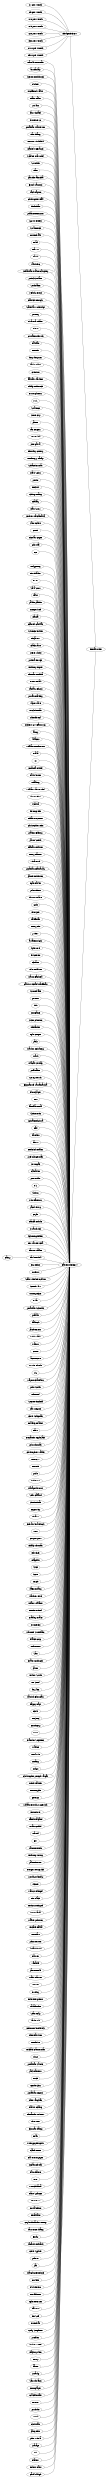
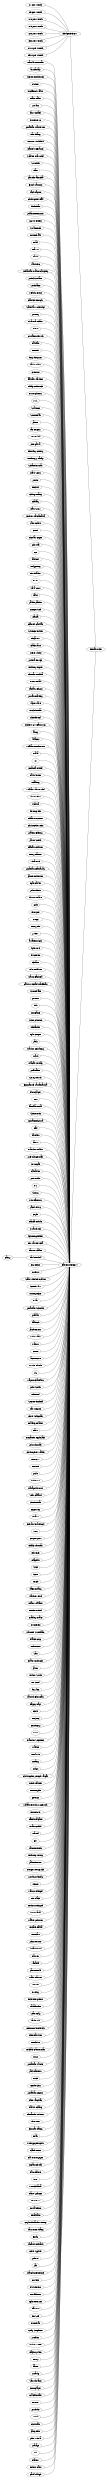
  graph {
    rankdir=LR
    n1 [label=HentaiWriter]
    Pledges503677
    Patreons503677
    "$1 per Month"
    "$5 per Month"
    "$10 per Month"
    "$15 per Month"
    "$20 per Month"
    "$50 per Month"
    "$100 per Month"
    "$500 per Month"
    "Harold Donoman"
    arneanka2
    "Steven Hoskinson"
    ololoev
    "Archfiend Malus"
    "Baku Haku"
    "yuri lins"
    "Ian Michael"
    drsteiner12
    "Jonathan Masterson"
    "Fan Zhang"
    "Kenton Winkfield"
    "Daniel McBrayer"
    "Scarker Navrodel"
    Sozoshin
    Lam
    "gabriele almeida"
    "Brock Samson"
    "Zack Layton"
    "Christopher Hall"
    theheisan
    "Johan Pettersson"
    "Cyrus Queen"
    "Sura-Resch"
    "museeb alk"
    Brad
    "Ha Wu"
    David
    rahvin96
    "Sebastian Avalon-Caughey"
    "Jorick Soriano"
    Soulmaker
    "Melody Rose"
    "Patrick Keough"
    "Stanislav Vodetskyi"
    Jeremy
    "Lizaveta Kitaev"
    Pierre
    CrusaderofTruth
    Dahlian
    Frenxir
    "derp derpson"
    darkwolf08
    Crimson
    "alastair dawkins"
    "Philip Rebstock"
    "D.Morpheous"
    "M S"
    StratAce
-   "Some Guy"
+   "Some Guy" [label="Some Brah"]
    James
    "Ian Rogers"
    "steven hill"
    "jose garza"
    "Timothy Conmy"
    "Anthony J. Latlip"
    "Sebastien Azar"
    "Dark Scion"
    Justin
    Dechuri
    "Ching Huang"
    Haklay
    "Alan Snow"
    "Andrew Lacsamana"
    "Sam Ackers"
    Curtis
    "Nicolas Coget"
    Chirutai
    CK
+   kaldonis
    Holypenny
    Timeblader
    "E. H."
    "Sara Snow"
    Tabs
    "Jakkin Jakkin"
    meeporized
    Pascal
    "Gabriel Casillas"
    "Suketchi Bukku"
    Ninja1011
    Blackwave
    "Steve White"
    "Joshua Hough"
    "Anthony Lopez"
    "thomas medina"
    "Brett Kozak"
    "Zachary Flynn"
    "Jordan Barkley"
    VaporWave
    DrChristmas
    silentfire64
    "Robert C M Passovoy"
    lancy
    rada660
    "William Pemberton"
    Draka
    K
    "Amanda Piskel"
    "David Dunn"
    sofaking
    "William Van Orsdel"
    ohnomelon
    Sharka
    devongreen
    "Aidan O&#39;Connor"
    "Christopher Kim"
    "Joakim Ekberg"
    "Jaron Smith"
    "Fabian Ohlsson"
    "Kerry Eames"
    "Vina Huul"
    "Jonathan Hathaway"
    "James Robinson"
    "Ryan Parker"
    "John Olson"
    "khrum smarts"
    Cole
    BioViper
-   Gregg [label=Kauffman]
+   Gregg
    "Henry Liu"
    "J.1987"
    awakenorigin
    "kyle nord"
    "Eric Even"
    CheatO
    "Mike Hollister"
    "Aaron Fackrell"
    "Calvin Michael Kauffman"
    Stonedrake
    preout
    fufu
    LOLGame
    n145 [label="Scion Johnson"]
    Alexander
    "Kyle Cooper"
    Jack
    "Markus Hvidberg"
    Mark
    "Vilacak Sivixay"
    "Jeff Baker"
    "Corey Norris"
    "Emmanuel Santamarina"
    Bloodyager
    Ben
    familiarmetal
    Shitsexotic
    SpinalDethpizza
    Rail
    hareken
    "Ian W"
-   "Brandon Rollins" [label="Dederick Rollins"]
+   "Brandon Rollins"
    "Joel Clingerman"
    Strumpa3
    Cainarion
    "Jess Dulin"
    "L S"
    Shinzy
    "Mio Hansson"
    "Jacob Burg"
    peyfo
    "Pascal Rohde"
    "A Sandwich"
    lightningshifter
    "Leo Zawierucha"
    "Taurus Walker"
    "Paul Rendell"
    "Roy Himo"
    toufuuu
    "Sean Wienker-Cullum"
    Sensei1477
    YummyTiger
    Brian
    "Jonathan Schmidt"
    pearax
    dalkuck
    "Jacob Ewers"
    "Mish Mash"
    Mason
    comet
    "ace secure"
    "Uwvie Obodo"
    SSJ
    "Wayne Chattillon"
    "John Smith"
    Edmund
    SecretMischeif
    "Kai Zoegret"
    "Chris Seligman"
    "Bradley Fratini"
    Paru
    "Benjamin Applejack"
    "John Thomas"
    "Christopher Wailes"
    KKM617
    Net005
    psilo
    "Robert L"
    "Masayoshi Ioroi"
    "Seth Calland"
    Sinzinnimar
    Regen752
    Kinai17
    "Edward Braddock"
    Vent
    pewpewpew
    "Phillip Thomas"
    ecb1323
    edapblix
    Slick
    Scott
    sergio
    daemonhany
    "Matthew Bird"
    "Adam Williams"
    "Austin Bristol"
    "Bradley Drake"
    Trooper38
    "Ythomit Swettham"
    "Blaick.Corp"
    Ashurmen
    Sam
    "Otaku Apologist"
    Jason
    "Arthur Soule"
    "LD Seed"
    fury456
    "Sabrith Ebonclaw"
    "Happy Days"
    Chris
    Peejteej
    ComicGuy
    Luso
    "Brandon Stephens"
    "t rabbit"
    xen4179
    DKang
    indigo
    "Christopher Joseph Vargas"
    "Denis Kasten"
    XenoPsycke
    gRex22
    "William Roush Jr&amp;period;"
    "Antonio B."
    "Kaede Kagami"
    "Brian Gudiel"
    Narnif
    GM
    "Zane Hussein"
    "Anthony Young"
    "Jake Pizorno"
    "Donger Dongwich"
    Wouldyoukindly
    dd209
    "Marcus Fliegel"
    "Eis Black"
    "Atticus Leingod"
    Kuntmasta
    "Walker Johnson"
    "Michael Halka"
    HooDart
    "John Norton"
    "40daishinshi"
    Darren
    Vanadel
    "James Held"
    "Mads Hansen"
    Merster
    Pwishy
    "Rule Thirty-Four"
    xazathothx
    "Sean Kelly"
    tanfewski
    "Desmond Dederick"
    "Alex Harrison"
    Tenshi78
    "Michael Bannerman"
    Ziryo
    "Jonathan Savoie"
    "Jack Lantern"
    Luck
    GDIdoujins
    "Jonathan Kopetz"
    "Alex Vaughan"
    "Darius Chang"
    "Alexander Aristov"
    Thorsten
    "Thomas Lahey"
    Brah
    MrPoppyPenguin
    "Caleb Hunt"
    "Bill Overmyeyer"
    AGlassOfMilk
    BazookaDre
    "D.K."
    Menchisama
    "Nano Spliccer"
    "Levone W."
    "Portal Blinx"
    Renaikaze
    "Coyle Alexander Roney"
    "Lawrence Zhang"
    Emily
    "Zanardi Thibault"
    "Chris Sypher"
    Cassy
    "John D"
    Jak
    NaughtyFunTime
    Turkish
    "el duderino"
    Devildimos
    "Kyle Peterson"
    "Pål-Tore"
    "BB Soft"
    Quendras
    "Cody Stephens"
    Joefries
    "Andrew LEE"
    Raijinryuken
    Henry
    aaron
    Smarky
    "Sam Abrams"
    Nonoplayer
    CracklinOats
    Trevor
    Jondude
    Mook
    Christian
    "Jamy Eun"
    "John  Mirra"
    Starayo
    Kris
    PhatsM
    "Robert Dant"
    "paul h bligh"
    Pledges503677 -- n1
    Patreons503677 -- n1
    "$1 per Month" -- Pledges503677
    "$5 per Month" -- Pledges503677
    "$10 per Month" -- Pledges503677
    "$15 per Month" -- Pledges503677
    "$20 per Month" -- Pledges503677
    "$50 per Month" -- Pledges503677
    "$100 per Month" -- Pledges503677
    "$500 per Month" -- Pledges503677
    "Harold Donoman" -- Patreons503677
    arneanka2 -- Patreons503677
    "Steven Hoskinson" -- Patreons503677
    ololoev -- Patreons503677
    "Archfiend Malus" -- Patreons503677
    "Baku Haku" -- Patreons503677
    "yuri lins" -- Patreons503677
    "Ian Michael" -- Patreons503677
    drsteiner12 -- Patreons503677
    "Jonathan Masterson" -- Patreons503677
    "Fan Zhang" -- Patreons503677
    "Kenton Winkfield" -- Patreons503677
    "Daniel McBrayer" -- Patreons503677
    "Scarker Navrodel" -- Patreons503677
    Sozoshin -- Patreons503677
    Lam -- Patreons503677
    "gabriele almeida" -- Patreons503677
    "Brock Samson" -- Patreons503677
    "Zack Layton" -- Patreons503677
    "Christopher Hall" -- Patreons503677
    theheisan -- Patreons503677
    "Johan Pettersson" -- Patreons503677
    "Cyrus Queen" -- Patreons503677
    "Sura-Resch" -- Patreons503677
    "museeb alk" -- Patreons503677
    Brad -- Patreons503677
    "Ha Wu" -- Patreons503677
    David -- Patreons503677
    rahvin96 -- Patreons503677
    "Sebastian Avalon-Caughey" -- Patreons503677
    "Jorick Soriano" -- Patreons503677
    Soulmaker -- Patreons503677
    "Melody Rose" -- Patreons503677
    "Patrick Keough" -- Patreons503677
    "Stanislav Vodetskyi" -- Patreons503677
    Jeremy -- Patreons503677
    "Lizaveta Kitaev" -- Patreons503677
    Pierre -- Patreons503677
    CrusaderofTruth -- Patreons503677
    Dahlian -- Patreons503677
    Frenxir -- Patreons503677
    "derp derpson" -- Patreons503677
    darkwolf08 -- Patreons503677
    Crimson -- Patreons503677
    "alastair dawkins" -- Patreons503677
    "Philip Rebstock" -- Patreons503677
    "D.Morpheous" -- Patreons503677
    "M S" -- Patreons503677
    StratAce -- Patreons503677
    "Some Guy" -- Patreons503677
    James -- Patreons503677
    "Ian Rogers" -- Patreons503677
    "steven hill" -- Patreons503677
    "jose garza" -- Patreons503677
    "Timothy Conmy" -- Patreons503677
    "Anthony J. Latlip" -- Patreons503677
    "Sebastien Azar" -- Patreons503677
    "Dark Scion" -- Patreons503677
    Justin -- Patreons503677
    Dechuri -- Patreons503677
    "Ching Huang" -- Patreons503677
    Haklay -- Patreons503677
    "Alan Snow" -- Patreons503677
    "Andrew Lacsamana" -- Patreons503677
    "Sam Ackers" -- Patreons503677
    Curtis -- Patreons503677
    "Nicolas Coget" -- Patreons503677
    Chirutai -- Patreons503677
    CK -- Patreons503677
+   kaldonis -- Patreons503677
    Holypenny -- Patreons503677
    Timeblader -- Patreons503677
    "E. H." -- Patreons503677
    "Sara Snow" -- Patreons503677
    Tabs -- Patreons503677
    "Jakkin Jakkin" -- Patreons503677
    meeporized -- Patreons503677
    Pascal -- Patreons503677
    "Gabriel Casillas" -- Patreons503677
    "Suketchi Bukku" -- Patreons503677
    Ninja1011 -- Patreons503677
    Blackwave -- Patreons503677
    "Steve White" -- Patreons503677
    "Joshua Hough" -- Patreons503677
    "Anthony Lopez" -- Patreons503677
    "thomas medina" -- Patreons503677
    "Brett Kozak" -- Patreons503677
    "Zachary Flynn" -- Patreons503677
    "Jordan Barkley" -- Patreons503677
    VaporWave -- Patreons503677
    DrChristmas -- Patreons503677
    silentfire64 -- Patreons503677
    "Robert C M Passovoy" -- Patreons503677
    lancy -- Patreons503677
    rada660 -- Patreons503677
    "William Pemberton" -- Patreons503677
    Draka -- Patreons503677
    K -- Patreons503677
    "Amanda Piskel" -- Patreons503677
    "David Dunn" -- Patreons503677
    sofaking -- Patreons503677
    "William Van Orsdel" -- Patreons503677
    ohnomelon -- Patreons503677
    Sharka -- Patreons503677
    devongreen -- Patreons503677
    "Aidan O&#39;Connor" -- Patreons503677
    "Christopher Kim" -- Patreons503677
    "Joakim Ekberg" -- Patreons503677
    "Jaron Smith" -- Patreons503677
    "Fabian Ohlsson" -- Patreons503677
    "Kerry Eames" -- Patreons503677
    "Vina Huul" -- Patreons503677
    "Jonathan Hathaway" -- Patreons503677
    "James Robinson" -- Patreons503677
    "Ryan Parker" -- Patreons503677
    "John Olson" -- Patreons503677
    "khrum smarts" -- Patreons503677
    Cole -- Patreons503677
    BioViper -- Patreons503677
    Gregg -- Patreons503677
    "Henry Liu" -- Patreons503677
    "J.1987" -- Patreons503677
    awakenorigin -- Patreons503677
    "kyle nord" -- Patreons503677
    "Eric Even" -- Patreons503677
    CheatO -- Patreons503677
    "Mike Hollister" -- Patreons503677
    "Aaron Fackrell" -- Patreons503677
    "Calvin Michael Kauffman" -- Patreons503677
    Stonedrake -- Patreons503677
    preout -- Patreons503677
    fufu -- Patreons503677
    LOLGame -- Patreons503677
    n145 -- Patreons503677
    Alexander -- Patreons503677
    "Kyle Cooper" -- Patreons503677
    Jack -- Patreons503677
    "Markus Hvidberg" -- Patreons503677
    Mark -- Patreons503677
    "Vilacak Sivixay" -- Patreons503677
    "Jeff Baker" -- Patreons503677
    "Corey Norris" -- Patreons503677
    "Emmanuel Santamarina" -- Patreons503677
    Bloodyager -- Patreons503677
    Ben -- Patreons503677
    familiarmetal -- Patreons503677
    Shitsexotic -- Patreons503677
    SpinalDethpizza -- Patreons503677
    Rail -- Patreons503677
    hareken -- Patreons503677
    "Ian W" -- Patreons503677
    "Brandon Rollins" -- Patreons503677
    "Joel Clingerman" -- Patreons503677
    Strumpa3 -- Patreons503677
    Cainarion -- Patreons503677
    "Jess Dulin" -- Patreons503677
    "L S" -- Patreons503677
    Shinzy -- Patreons503677
    "Mio Hansson" -- Patreons503677
    "Jacob Burg" -- Patreons503677
    peyfo -- Patreons503677
    "Pascal Rohde" -- Patreons503677
    "A Sandwich" -- Patreons503677
    lightningshifter -- Patreons503677
    "Leo Zawierucha" -- Patreons503677
    "Taurus Walker" -- Patreons503677
    "Paul Rendell" -- Patreons503677
    "Roy Himo" -- Patreons503677
    toufuuu -- Patreons503677
    "Sean Wienker-Cullum" -- Patreons503677
    Sensei1477 -- Patreons503677
    YummyTiger -- Patreons503677
    Brian -- Patreons503677
    "Jonathan Schmidt" -- Patreons503677
    pearax -- Patreons503677
    dalkuck -- Patreons503677
    "Jacob Ewers" -- Patreons503677
    "Mish Mash" -- Patreons503677
    Mason -- Patreons503677
    comet -- Patreons503677
    "ace secure" -- Patreons503677
    "Uwvie Obodo" -- Patreons503677
    SSJ -- Patreons503677
    "Wayne Chattillon" -- Patreons503677
    "John Smith" -- Patreons503677
    Edmund -- Patreons503677
    SecretMischeif -- Patreons503677
    "Kai Zoegret" -- Patreons503677
    "Chris Seligman" -- Patreons503677
    "Bradley Fratini" -- Patreons503677
    Paru -- Patreons503677
    "Benjamin Applejack" -- Patreons503677
    "John Thomas" -- Patreons503677
    "Christopher Wailes" -- Patreons503677
    KKM617 -- Patreons503677
    Net005 -- Patreons503677
    psilo -- Patreons503677
    "Robert L" -- Patreons503677
    "Masayoshi Ioroi" -- Patreons503677
    "Seth Calland" -- Patreons503677
    Sinzinnimar -- Patreons503677
    Regen752 -- Patreons503677
    Kinai17 -- Patreons503677
    "Edward Braddock" -- Patreons503677
    Vent -- Patreons503677
    pewpewpew -- Patreons503677
    "Phillip Thomas" -- Patreons503677
    ecb1323 -- Patreons503677
    edapblix -- Patreons503677
    Slick -- Patreons503677
    Scott -- Patreons503677
    sergio -- Patreons503677
    daemonhany -- Patreons503677
    "Matthew Bird" -- Patreons503677
    "Adam Williams" -- Patreons503677
    "Austin Bristol" -- Patreons503677
    "Bradley Drake" -- Patreons503677
    Trooper38 -- Patreons503677
    "Ythomit Swettham" -- Patreons503677
    "Blaick.Corp" -- Patreons503677
    Ashurmen -- Patreons503677
    Sam -- Patreons503677
    "Otaku Apologist" -- Patreons503677
    Jason -- Patreons503677
    "Arthur Soule" -- Patreons503677
    "LD Seed" -- Patreons503677
    fury456 -- Patreons503677
    "Sabrith Ebonclaw" -- Patreons503677
    "Happy Days" -- Patreons503677
    Chris -- Patreons503677
    Peejteej -- Patreons503677
    ComicGuy -- Patreons503677
    Luso -- Patreons503677
    "Brandon Stephens" -- Patreons503677
    "t rabbit" -- Patreons503677
    xen4179 -- Patreons503677
    DKang -- Patreons503677
    indigo -- Patreons503677
    "Christopher Joseph Vargas" -- Patreons503677
    "Denis Kasten" -- Patreons503677
    XenoPsycke -- Patreons503677
    gRex22 -- Patreons503677
    "William Roush Jr&amp;period;" -- Patreons503677
    "Antonio B." -- Patreons503677
    "Kaede Kagami" -- Patreons503677
    "Brian Gudiel" -- Patreons503677
    Narnif -- Patreons503677
    GM -- Patreons503677
    "Zane Hussein" -- Patreons503677
    "Anthony Young" -- Patreons503677
    "Jake Pizorno" -- Patreons503677
    "Donger Dongwich" -- Patreons503677
    Wouldyoukindly -- Patreons503677
    dd209 -- Patreons503677
    "Marcus Fliegel" -- Patreons503677
    "Eis Black" -- Patreons503677
    "Atticus Leingod" -- Patreons503677
    Kuntmasta -- Patreons503677
    "Walker Johnson" -- Patreons503677
    "Michael Halka" -- Patreons503677
    HooDart -- Patreons503677
    "John Norton" -- Patreons503677
    "40daishinshi" -- Patreons503677
    Darren -- Patreons503677
    Vanadel -- Patreons503677
    "James Held" -- Patreons503677
    "Mads Hansen" -- Patreons503677
    Merster -- Patreons503677
    Pwishy -- Patreons503677
    "Rule Thirty-Four" -- Patreons503677
    xazathothx -- Patreons503677
    "Sean Kelly" -- Patreons503677
    tanfewski -- Patreons503677
    "Desmond Dederick" -- Patreons503677
    "Alex Harrison" -- Patreons503677
    Tenshi78 -- Patreons503677
    "Michael Bannerman" -- Patreons503677
    Ziryo -- Patreons503677
    "Jonathan Savoie" -- Patreons503677
    "Jack Lantern" -- Patreons503677
    Luck -- Patreons503677
    GDIdoujins -- Patreons503677
    "Jonathan Kopetz" -- Patreons503677
    "Alex Vaughan" -- Patreons503677
    "Darius Chang" -- Patreons503677
    "Alexander Aristov" -- Patreons503677
    Thorsten -- Patreons503677
    "Thomas Lahey" -- Patreons503677
    Brah -- Patreons503677
    MrPoppyPenguin -- Patreons503677
    "Caleb Hunt" -- Patreons503677
    "Bill Overmyeyer" -- Patreons503677
    AGlassOfMilk -- Patreons503677
    BazookaDre -- Patreons503677
    "D.K." -- Patreons503677
    Menchisama -- Patreons503677
    "Nano Spliccer" -- Patreons503677
    "Levone W." -- Patreons503677
    "Portal Blinx" -- Patreons503677
    Renaikaze -- Patreons503677
    "Coyle Alexander Roney" -- Patreons503677
    "Lawrence Zhang" -- Patreons503677
    Emily -- Patreons503677
    "Zanardi Thibault" -- Patreons503677
    "Chris Sypher" -- Patreons503677
    Cassy -- "Paul Rendell"
    "John D" -- Patreons503677
    Jak -- Patreons503677
    NaughtyFunTime -- Patreons503677
    Turkish -- Patreons503677
    "el duderino" -- Patreons503677
    Devildimos -- Patreons503677
    "Kyle Peterson" -- Patreons503677
    "Pål-Tore" -- Patreons503677
    "BB Soft" -- Patreons503677
    Quendras -- Patreons503677
    "Cody Stephens" -- Patreons503677
    Joefries -- Patreons503677
    "Andrew LEE" -- Patreons503677
    Raijinryuken -- Patreons503677
    Henry -- Patreons503677
    aaron -- Patreons503677
    Smarky -- Patreons503677
    "Sam Abrams" -- Patreons503677
    Nonoplayer -- Patreons503677
    CracklinOats -- Patreons503677
    Trevor -- Patreons503677
    Jondude -- Patreons503677
    Mook -- Patreons503677
    Christian -- Patreons503677
    "Jamy Eun" -- Patreons503677
    "John  Mirra" -- Patreons503677
    Starayo -- Patreons503677
    Kris -- Patreons503677
    PhatsM -- Patreons503677
    "Robert Dant" -- Patreons503677
    "paul h bligh" -- Patreons503677
  }
